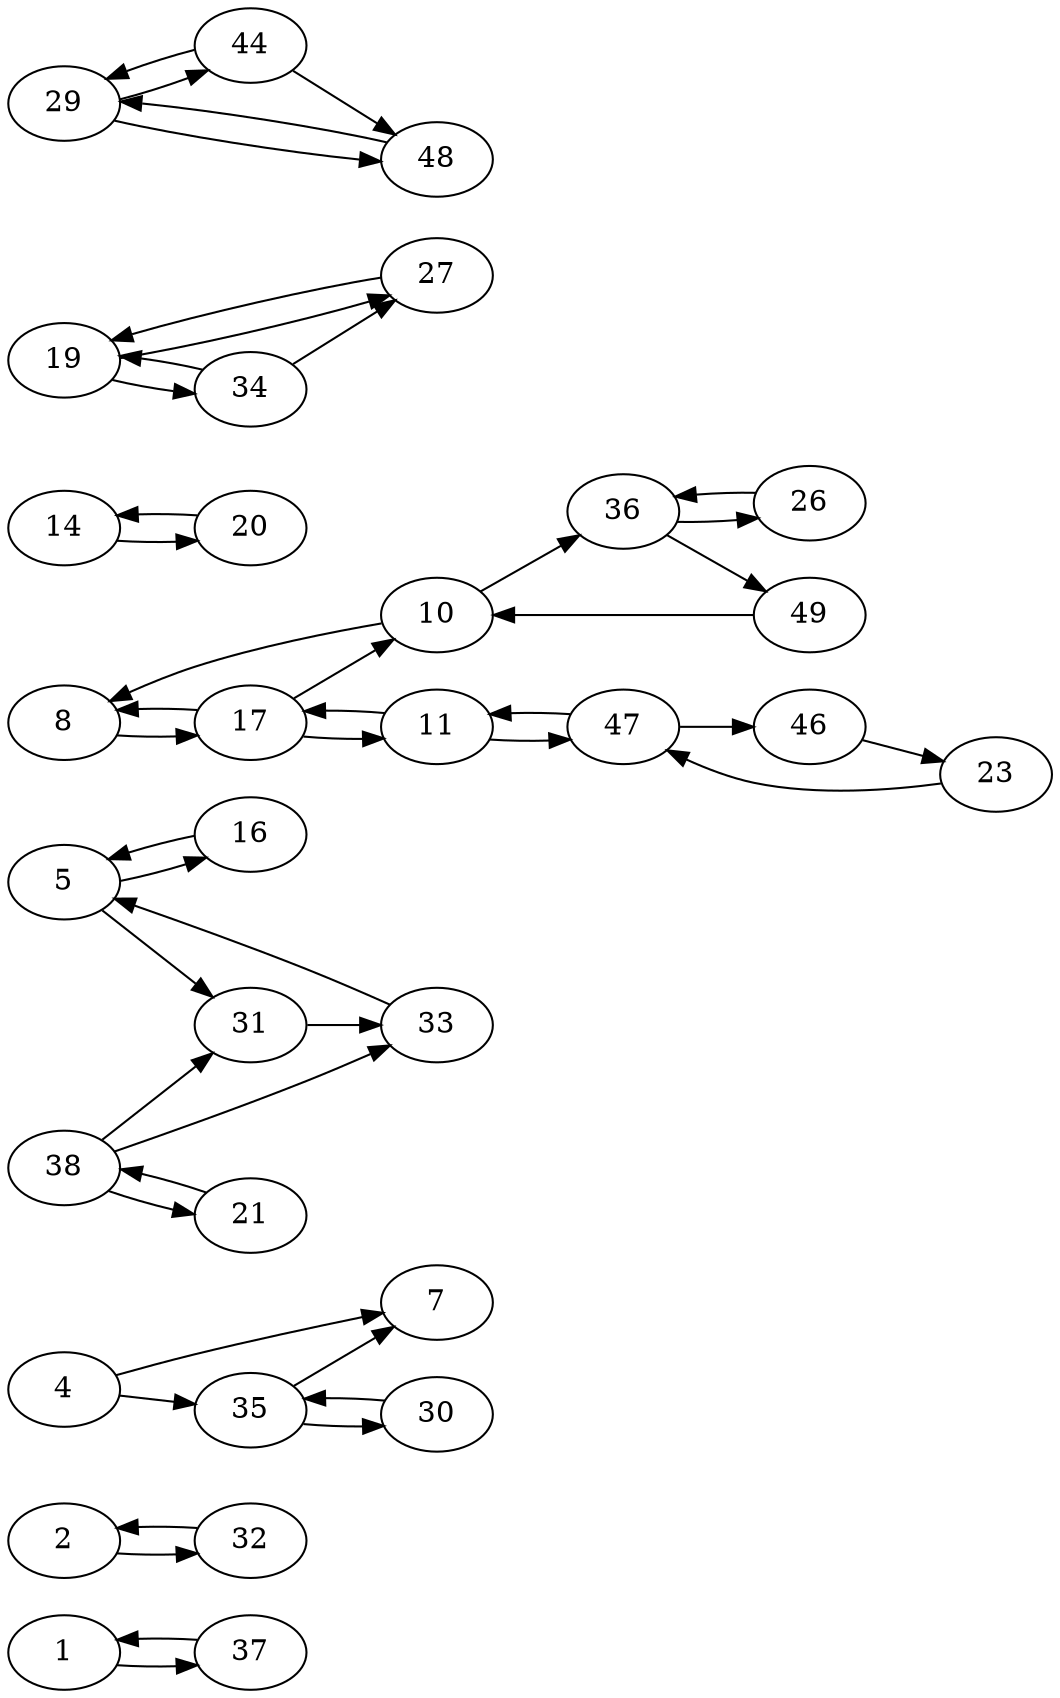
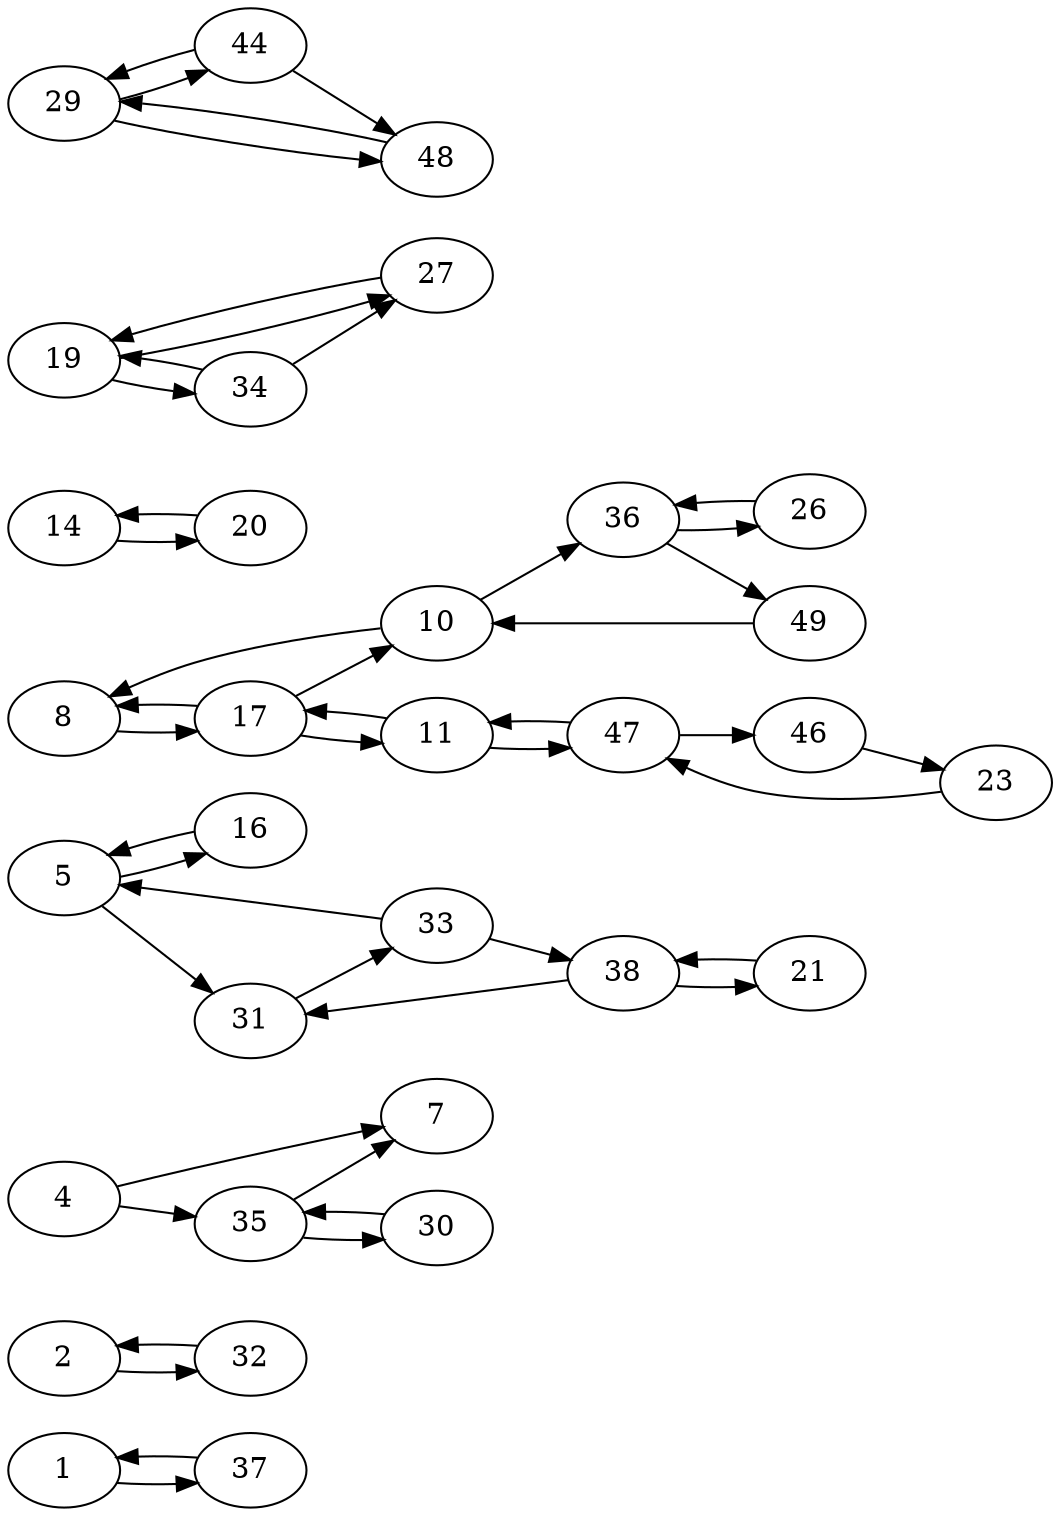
  digraph {
    rankdir=LR
    1
    37
    2
    32
    4
    35
    7
    30
    5
    16
    31
    33
    38
    8
    17
    10
    36
    11
    26
    49
    47
    46
    23
    14
    20
    19
    27
    34
    21
    29
    44
    48
    1 -> 37
    37 -> 1
    2 -> 32
    32 -> 2
    4 -> 35
    4 -> 7
    35 -> 7
    35 -> 30
    30 -> 35
    5 -> 16
    5 -> 31
    16 -> 5
    31 -> 33
    33 -> 5
-   38 -> 33
+   33 -> 38
    38 -> 31
    38 -> 21
    8 -> 17
    17 -> 8
    17 -> 10
    17 -> 11
    10 -> 8
    10 -> 36
    36 -> 26
    36 -> 49
    11 -> 17
    11 -> 47
    26 -> 36
    49 -> 10
    47 -> 11
    47 -> 46
    46 -> 23
    23 -> 47
    14 -> 20
    20 -> 14
    19 -> 27
    19 -> 34
    27 -> 19
    34 -> 19
    34 -> 27
    21 -> 38
    29 -> 44
    29 -> 48
    44 -> 29
    44 -> 48
    48 -> 29
  }
